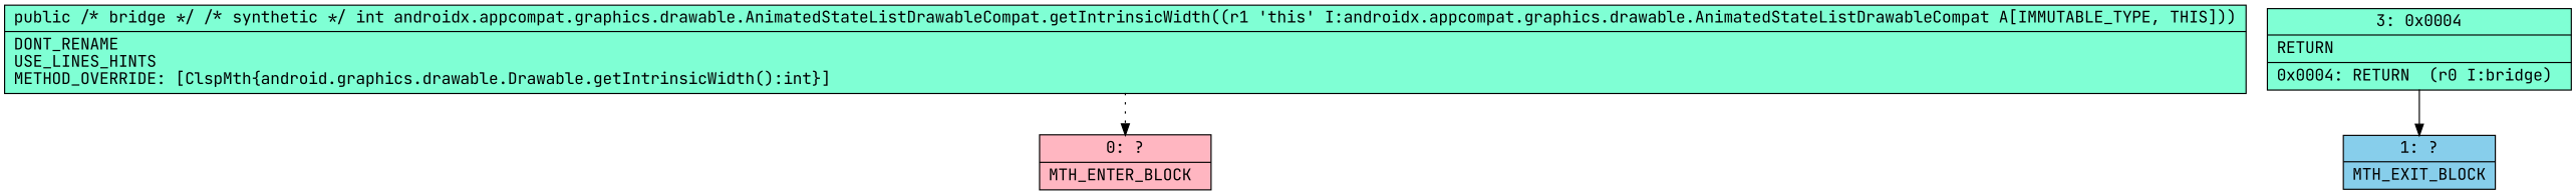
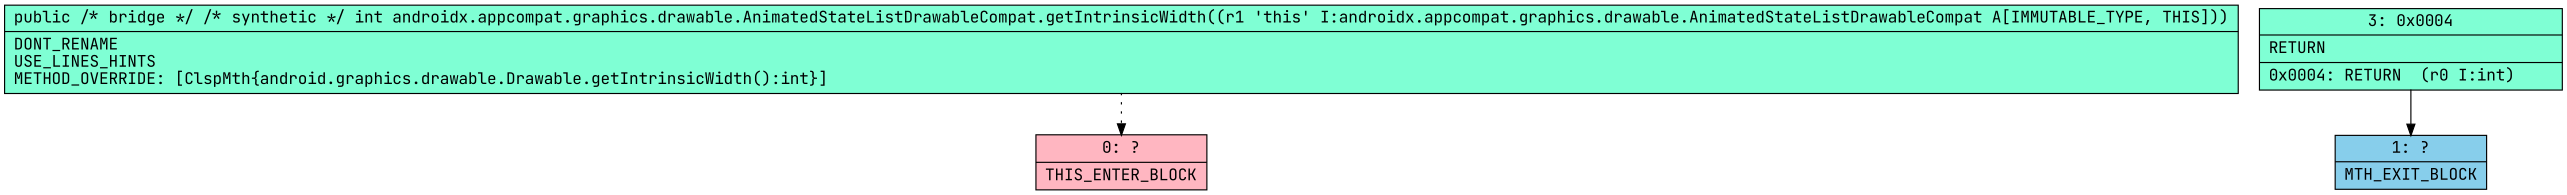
  digraph {
    fontname="JetBrains Mono"
    node [fillcolor=aquamarine fontname="JetBrains Mono" shape=record style=filled]
    edge [fontname="JetBrains Mono"]
-   n1 [fillcolor=lightpink label="{0\:\ ?|MTH_ENTER_BLOCK\l}"]
-   n2 [label="{3\:\ 0x0004|RETURN\l|0x0004: RETURN  (r0 I:bridge) \l}"]
+   n1 [fillcolor=lightpink label="{0\:\ ?|THIS_ENTER_BLOCK\l}"]
+   n2 [label="{3\:\ 0x0004|RETURN\l|0x0004: RETURN  (r0 I:int) \l}"]
    n3 [fillcolor=skyblue label="{1\:\ ?|MTH_EXIT_BLOCK\l}"]
    n4 [label="{public \/* bridge *\/ \/* synthetic *\/ int androidx.appcompat.graphics.drawable.AnimatedStateListDrawableCompat.getIntrinsicWidth((r1 'this' I:androidx.appcompat.graphics.drawable.AnimatedStateListDrawableCompat A[IMMUTABLE_TYPE, THIS]))  | DONT_RENAME\lUSE_LINES_HINTS\lMETHOD_OVERRIDE: [ClspMth\{android.graphics.drawable.Drawable.getIntrinsicWidth():int\}]\l}"]
    n2 -> n3 [style=solid]
    n4 -> n1 [style=dotted]
  }
